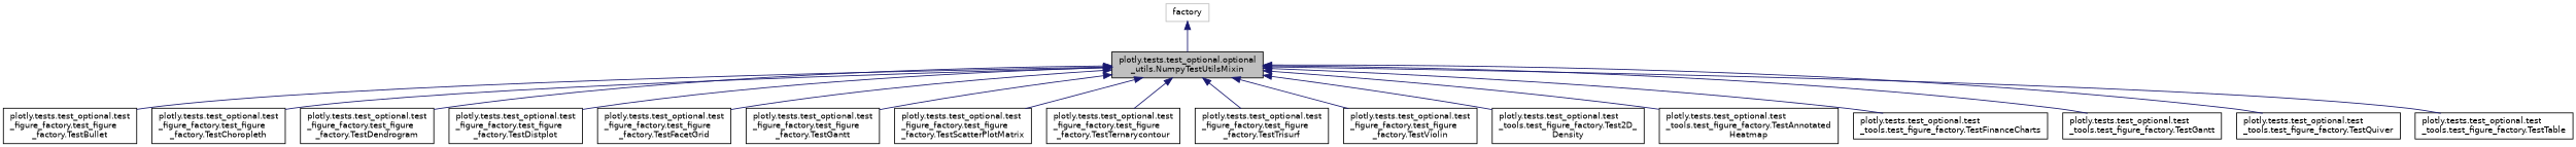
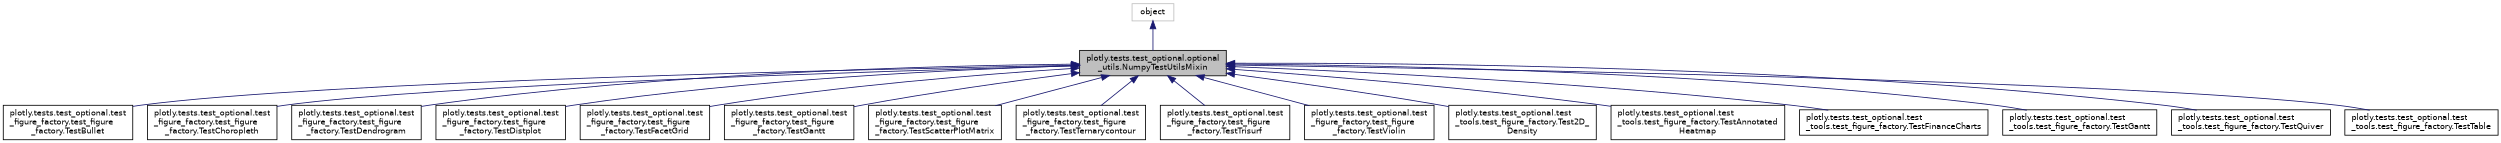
  digraph {
    rankdir=TB
    node [color=black fillcolor=white fontname=Helvetica fontsize=10 shape=record style=filled]
    edge [color=midnightblue dir=back fontname=Helvetica fontsize=10 labelfontname=Helvetica labelfontsize=10 style=solid]
    n1 [fillcolor=grey75 fontcolor=black height=0.2 label="plotly.tests.test_optional.optional\l_utils.NumpyTestUtilsMixin" width=0.4]
    n2 [height=0.2 label="plotly.tests.test_optional.test\l_figure_factory.test_figure\l_factory.TestBullet" width=0.4]
    n3 [height=0.2 label="plotly.tests.test_optional.test\l_figure_factory.test_figure\l_factory.TestChoropleth" width=0.4]
    n4 [height=0.2 label="plotly.tests.test_optional.test\l_figure_factory.test_figure\l_factory.TestDendrogram" width=0.4]
    n5 [height=0.2 label="plotly.tests.test_optional.test\l_figure_factory.test_figure\l_factory.TestDistplot" width=0.4]
    n6 [height=0.2 label="plotly.tests.test_optional.test\l_figure_factory.test_figure\l_factory.TestFacetGrid" width=0.4]
    n7 [height=0.2 label="plotly.tests.test_optional.test\l_figure_factory.test_figure\l_factory.TestGantt" width=0.4]
    n8 [height=0.2 label="plotly.tests.test_optional.test\l_figure_factory.test_figure\l_factory.TestScatterPlotMatrix" width=0.4]
    n9 [height=0.2 label="plotly.tests.test_optional.test\l_figure_factory.test_figure\l_factory.TestTernarycontour" width=0.4]
    n10 [height=0.2 label="plotly.tests.test_optional.test\l_figure_factory.test_figure\l_factory.TestTrisurf" width=0.4]
    n11 [height=0.2 label="plotly.tests.test_optional.test\l_figure_factory.test_figure\l_factory.TestViolin" width=0.4]
    n12 [height=0.2 label="plotly.tests.test_optional.test\l_tools.test_figure_factory.Test2D_\lDensity" width=0.4]
    n13 [height=0.2 label="plotly.tests.test_optional.test\l_tools.test_figure_factory.TestAnnotated\lHeatmap" width=0.4]
    n14 [height=0.2 label="plotly.tests.test_optional.test\l_tools.test_figure_factory.TestFinanceCharts" width=0.4]
    n15 [height=0.2 label="plotly.tests.test_optional.test\l_tools.test_figure_factory.TestGantt" width=0.4]
    n16 [height=0.2 label="plotly.tests.test_optional.test\l_tools.test_figure_factory.TestQuiver" width=0.4]
    n17 [height=0.2 label="plotly.tests.test_optional.test\l_tools.test_figure_factory.TestTable" width=0.4]
-   n18 [color=grey75 height=0.2 label=factory width=0.4]
+   n18 [color=grey75 height=0.2 label=object width=0.4]
    n1 -> n2
    n1 -> n3
    n1 -> n4
    n1 -> n5
    n1 -> n6
    n1 -> n7
    n1 -> n8
    n1 -> n9
    n1 -> n10
    n1 -> n11
    n1 -> n12
    n1 -> n13
    n1 -> n14
    n1 -> n15
    n1 -> n16
    n1 -> n17
    n18 -> n1
  }
